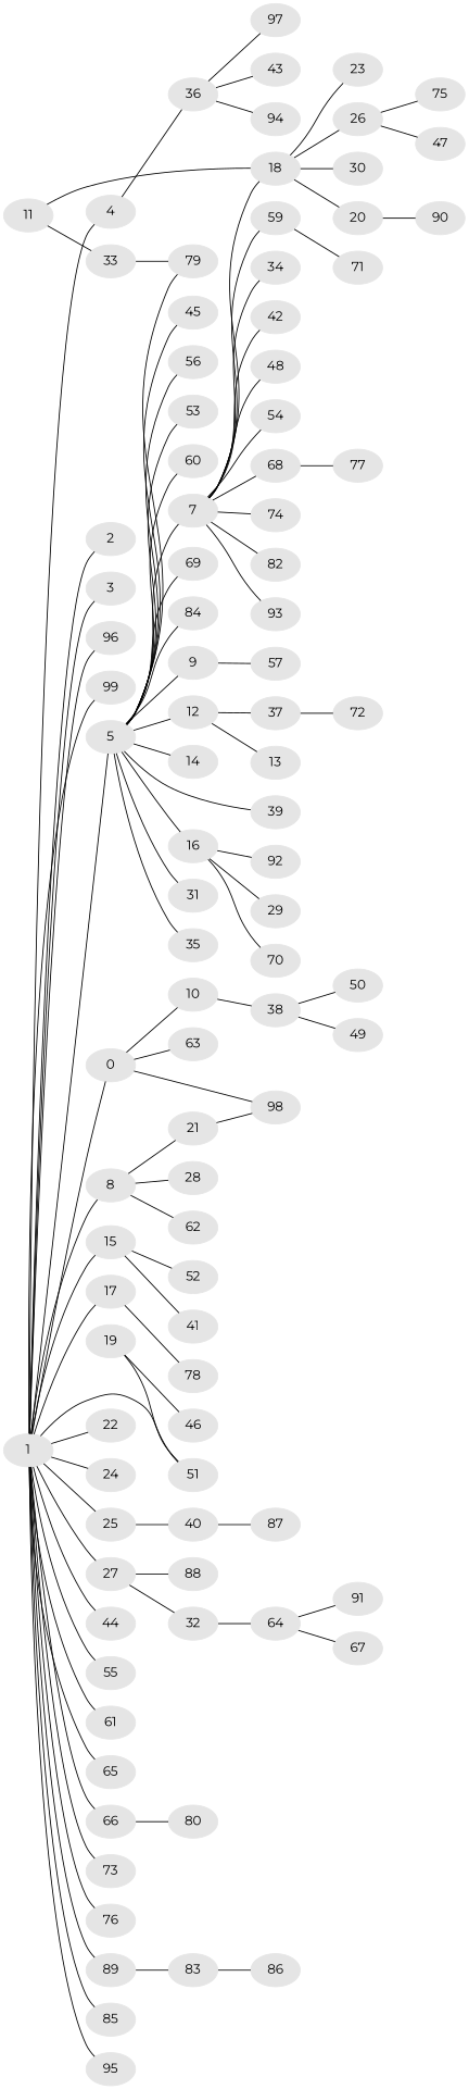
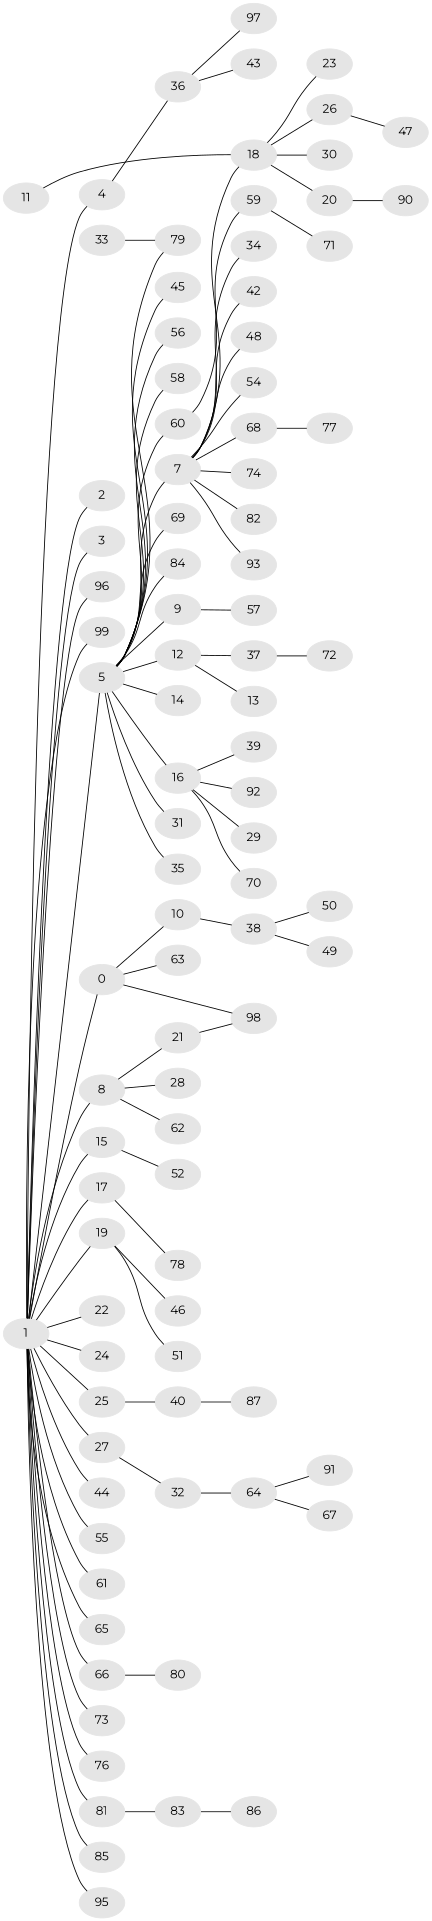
  graph {
    fontname=Montserrat
    rankdir=LR
    node [color=gray90 fontname=Montserrat style=filled]
    edge [fontname=Montserrat]
    1
    2
    3
    4
    5
    n6 [label=0]
    8
    15
    17
    19
    22
    24
    25
    27
    44
    55
    61
    65
    66
    73
    76
-   81 [label=89]
+   81
    85
    95
    96
    99
    36
    7
    9
    12
    14
    16
    31
    35
    39
    45
    56
-   58 [label=53]
+   58
    60
    69
    79
    84
    10
    63
    98
    21
    28
    62
-   41
    52
    78
    46
    51
    40
    32
-   88
    80
    83
    43
-   94
    97
    34
    42
    48
    54
    59
    68
    74
    82
    93
    18
    57
    13
    37
    29
    70
    92
    38
    11
    33
    71
    77
    49
    50
    20
    23
    26
    30
    72
    90
    47
-   75
    87
    64
    67
    91
    86
    1 -- 2
    1 -- 3
    1 -- 4
    1 -- 5
    1 -- n6
    1 -- 8
    1 -- 15
    1 -- 17
-   1 -- 51
+   1 -- 19
    1 -- 22
    1 -- 24
    1 -- 25
    1 -- 27
    1 -- 44
    1 -- 55
    1 -- 61
    1 -- 65
    1 -- 66
    1 -- 73
    1 -- 76
    1 -- 81
    1 -- 85
    1 -- 95
    1 -- 96
    1 -- 99
    4 -- 36
    5 -- 7
    5 -- 9
    5 -- 12
    5 -- 14
    5 -- 16
    5 -- 31
    5 -- 35
-   5 -- 39
+   16 -- 39
    5 -- 45
    5 -- 56
    5 -- 58
    5 -- 60
    5 -- 69
    5 -- 79
    5 -- 84
    n6 -- 10
    n6 -- 63
    n6 -- 98
    8 -- 21
    8 -- 28
    8 -- 62
-   15 -- 41
    15 -- 52
    17 -- 78
    19 -- 46
    19 -- 51
    25 -- 40
    27 -- 32
-   27 -- 88
    66 -- 80
    81 -- 83
    36 -- 43
-   36 -- 94
    36 -- 97
    7 -- 34
    7 -- 42
    7 -- 48
    7 -- 54
-   7 -- 59
+   60 -- 59
    7 -- 68
    7 -- 74
    7 -- 82
    7 -- 93
    7 -- 18
    9 -- 57
    12 -- 13
    12 -- 37
    16 -- 29
    16 -- 70
    16 -- 92
    10 -- 38
    21 -- 98
    40 -- 87
    32 -- 64
    83 -- 86
    59 -- 71
    68 -- 77
    18 -- 20
    18 -- 23
    18 -- 26
    18 -- 30
    37 -- 72
    38 -- 49
    38 -- 50
    11 -- 18
-   11 -- 33
    33 -- 79
    20 -- 90
    26 -- 47
-   26 -- 75
    64 -- 67
    64 -- 91
  }
